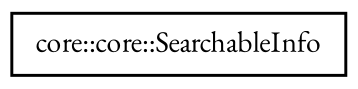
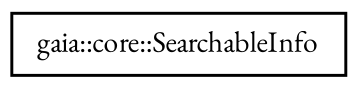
  digraph {
    rankdir=TB
    fontname="EB Garamond"
-   n1 [color=black fillcolor=white fontname="EB Garamond" fontsize=10 height=0.2 label="core::core::SearchableInfo" shape=record style=filled width=0.4]
+   n1 [color=black fillcolor=white fontname="EB Garamond" fontsize=10 height=0.2 label="gaia::core::SearchableInfo" shape=record style=filled width=0.4]
  }
